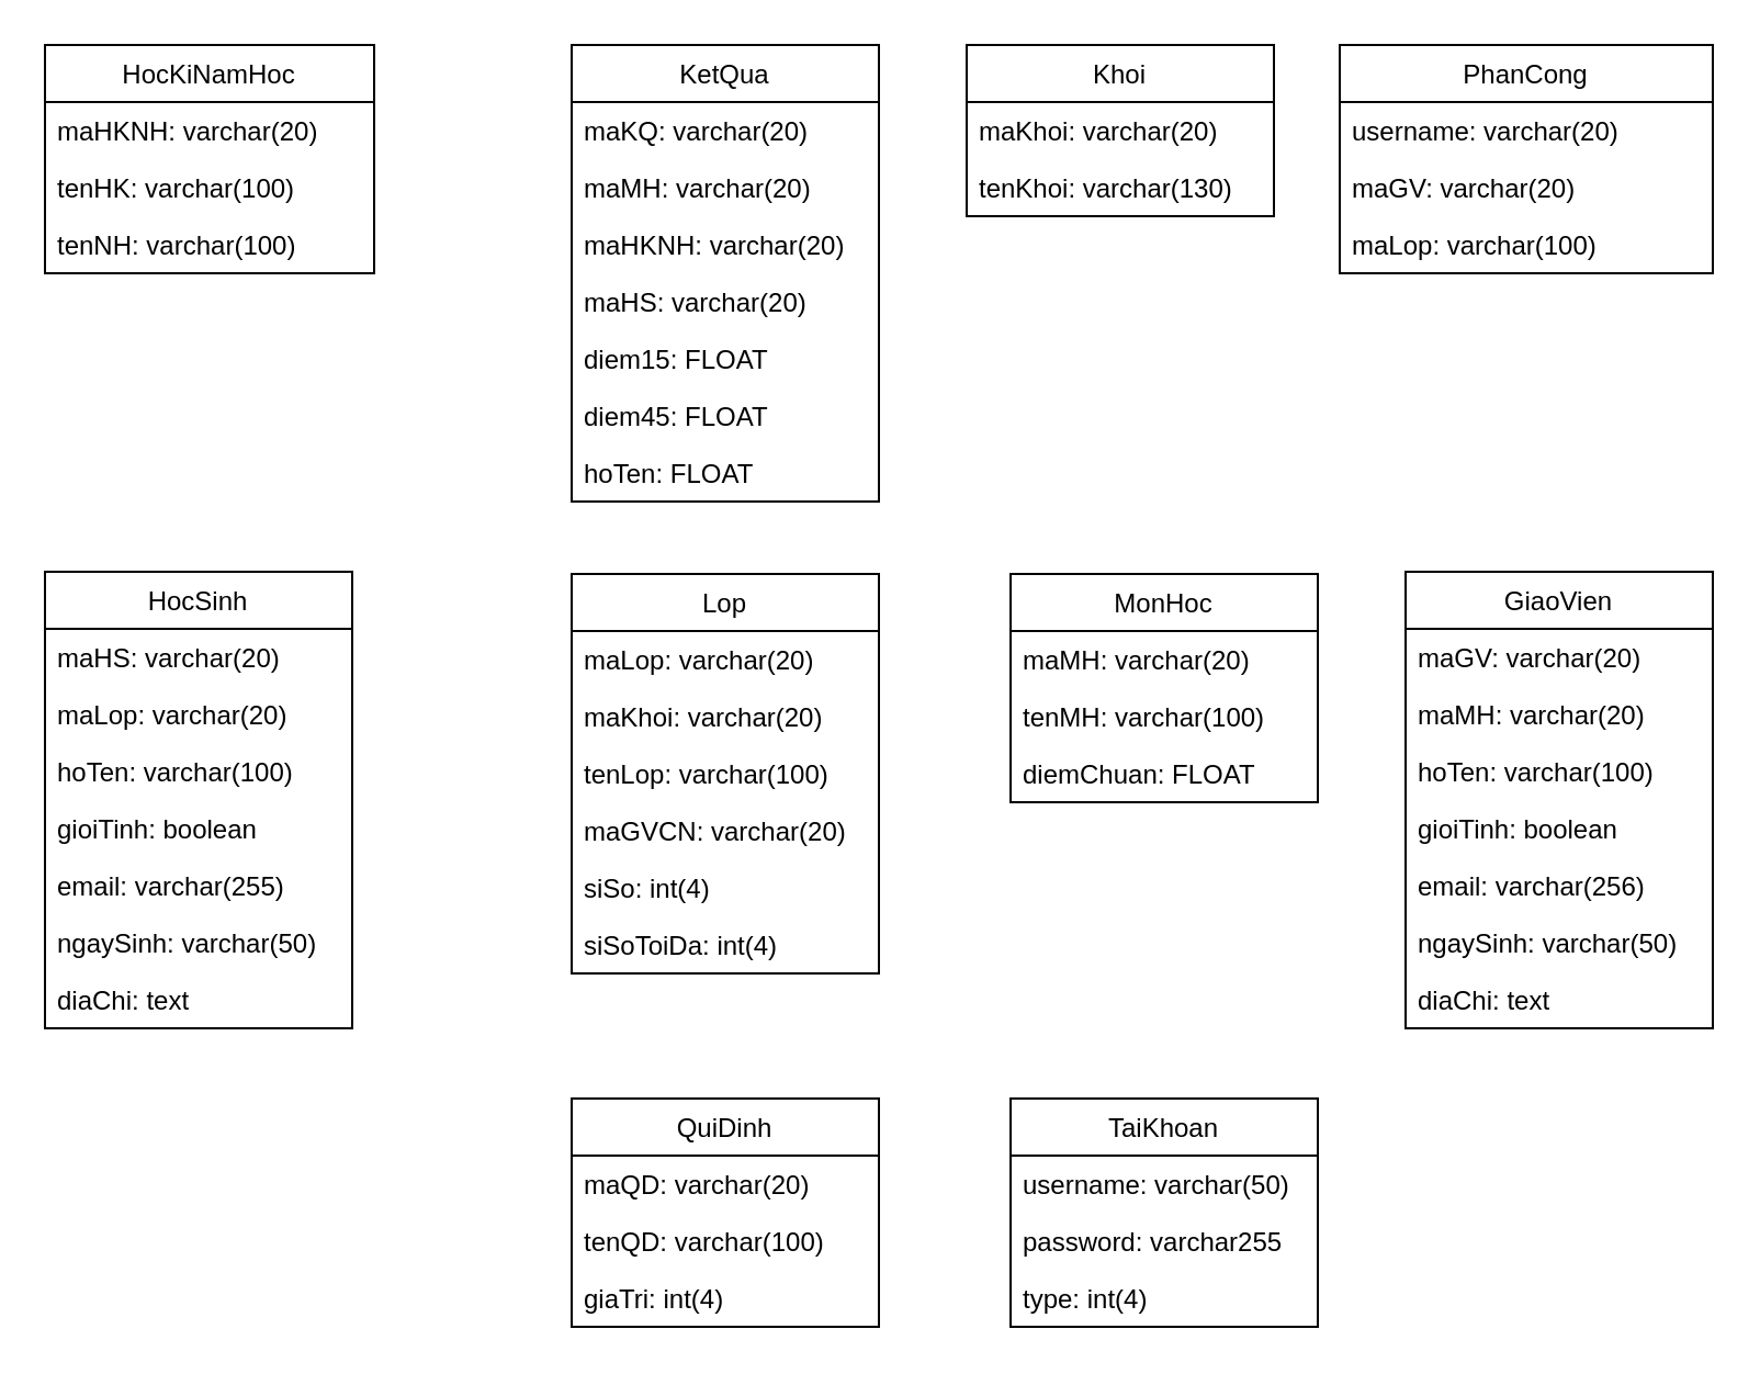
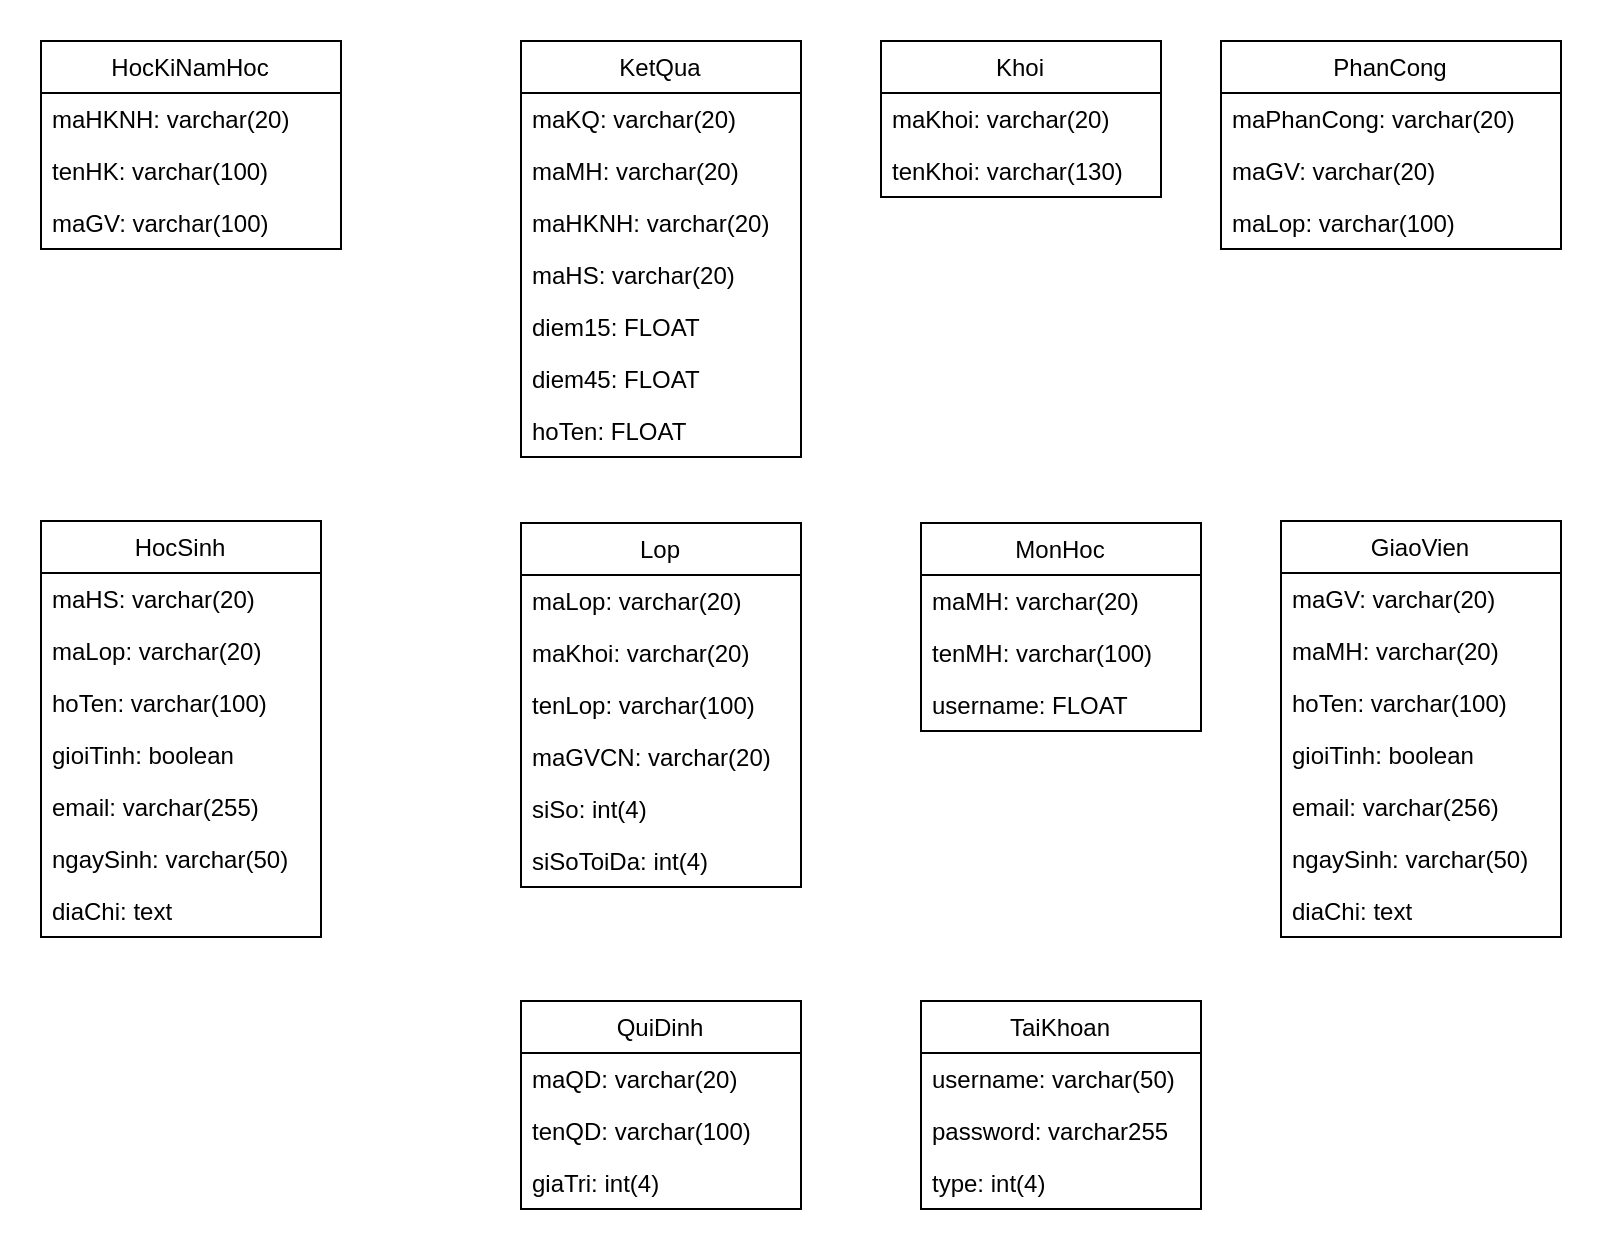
  <mxCell id="0" />
  <mxCell id="1" parent="0" />
  <mxCell id="2" value="KetQua" style="swimlane;fontStyle=0;childLayout=stackLayout;horizontal=1;startSize=26;fillColor=none;horizontalStack=0;resizeParent=1;resizeParentMax=0;resizeLast=0;collapsible=1;marginBottom=0;" vertex="1" parent="1"><mxGeometry x="260" y="20" width="140" height="208" as="geometry" /></mxCell>
  <mxCell id="3" value="maKQ: varchar(20)" style="text;strokeColor=none;fillColor=none;align=left;verticalAlign=top;spacingLeft=4;spacingRight=4;overflow=hidden;rotatable=0;points=[[0,0.5],[1,0.5]];portConstraint=eastwest;" vertex="1" parent="2"><mxGeometry y="26" width="140" height="26" as="geometry" /></mxCell>
  <mxCell id="4" value="maMH: varchar(20)" style="text;strokeColor=none;fillColor=none;align=left;verticalAlign=top;spacingLeft=4;spacingRight=4;overflow=hidden;rotatable=0;points=[[0,0.5],[1,0.5]];portConstraint=eastwest;" vertex="1" parent="2"><mxGeometry y="52" width="140" height="26" as="geometry" /></mxCell>
  <mxCell id="5" value="maHKNH: varchar(20)" style="text;strokeColor=none;fillColor=none;align=left;verticalAlign=top;spacingLeft=4;spacingRight=4;overflow=hidden;rotatable=0;points=[[0,0.5],[1,0.5]];portConstraint=eastwest;" vertex="1" parent="2"><mxGeometry y="78" width="140" height="26" as="geometry" /></mxCell>
  <mxCell id="6" value="maHS: varchar(20)" style="text;strokeColor=none;fillColor=none;align=left;verticalAlign=top;spacingLeft=4;spacingRight=4;overflow=hidden;rotatable=0;points=[[0,0.5],[1,0.5]];portConstraint=eastwest;" vertex="1" parent="2"><mxGeometry y="104" width="140" height="26" as="geometry" /></mxCell>
  <mxCell id="7" value="diem15: FLOAT" style="text;strokeColor=none;fillColor=none;align=left;verticalAlign=top;spacingLeft=4;spacingRight=4;overflow=hidden;rotatable=0;points=[[0,0.5],[1,0.5]];portConstraint=eastwest;" vertex="1" parent="2"><mxGeometry y="130" width="140" height="26" as="geometry" /></mxCell>
  <mxCell id="8" value="diem45: FLOAT" style="text;strokeColor=none;fillColor=none;align=left;verticalAlign=top;spacingLeft=4;spacingRight=4;overflow=hidden;rotatable=0;points=[[0,0.5],[1,0.5]];portConstraint=eastwest;" vertex="1" parent="2"><mxGeometry y="156" width="140" height="26" as="geometry" /></mxCell>
  <mxCell id="9" value="hoTen: FLOAT" style="text;strokeColor=none;fillColor=none;align=left;verticalAlign=top;spacingLeft=4;spacingRight=4;overflow=hidden;rotatable=0;points=[[0,0.5],[1,0.5]];portConstraint=eastwest;" vertex="1" parent="2"><mxGeometry y="182" width="140" height="26" as="geometry" /></mxCell>
  <mxCell id="10" value="HocKiNamHoc" style="swimlane;fontStyle=0;childLayout=stackLayout;horizontal=1;startSize=26;fillColor=none;horizontalStack=0;resizeParent=1;resizeParentMax=0;resizeLast=0;collapsible=1;marginBottom=0;" vertex="1" parent="1"><mxGeometry x="20" y="20" width="150" height="104" as="geometry" /></mxCell>
  <mxCell id="11" value="maHKNH: varchar(20)" style="text;strokeColor=none;fillColor=none;align=left;verticalAlign=top;spacingLeft=4;spacingRight=4;overflow=hidden;rotatable=0;points=[[0,0.5],[1,0.5]];portConstraint=eastwest;" vertex="1" parent="10"><mxGeometry y="26" width="150" height="26" as="geometry" /></mxCell>
  <mxCell id="12" value="tenHK: varchar(100)" style="text;strokeColor=none;fillColor=none;align=left;verticalAlign=top;spacingLeft=4;spacingRight=4;overflow=hidden;rotatable=0;points=[[0,0.5],[1,0.5]];portConstraint=eastwest;" vertex="1" parent="10"><mxGeometry y="52" width="150" height="26" as="geometry" /></mxCell>
- <mxCell id="13" value="tenNH: varchar(100)" style="text;strokeColor=none;fillColor=none;align=left;verticalAlign=top;spacingLeft=4;spacingRight=4;overflow=hidden;rotatable=0;points=[[0,0.5],[1,0.5]];portConstraint=eastwest;" vertex="1" parent="10"><mxGeometry y="78" width="150" height="26" as="geometry" /></mxCell>
+ <mxCell id="13" value="maGV: varchar(100)" style="text;strokeColor=none;fillColor=none;align=left;verticalAlign=top;spacingLeft=4;spacingRight=4;overflow=hidden;rotatable=0;points=[[0,0.5],[1,0.5]];portConstraint=eastwest;" vertex="1" parent="10"><mxGeometry y="78" width="150" height="26" as="geometry" /></mxCell>
  <mxCell id="14" value="HocSinh" style="swimlane;fontStyle=0;childLayout=stackLayout;horizontal=1;startSize=26;fillColor=none;horizontalStack=0;resizeParent=1;resizeParentMax=0;resizeLast=0;collapsible=1;marginBottom=0;" vertex="1" parent="1"><mxGeometry x="20" y="260" width="140" height="208" as="geometry" /></mxCell>
  <mxCell id="15" value="maHS: varchar(20)" style="text;strokeColor=none;fillColor=none;align=left;verticalAlign=top;spacingLeft=4;spacingRight=4;overflow=hidden;rotatable=0;points=[[0,0.5],[1,0.5]];portConstraint=eastwest;" vertex="1" parent="14"><mxGeometry y="26" width="140" height="26" as="geometry" /></mxCell>
  <mxCell id="16" value="maLop: varchar(20)" style="text;strokeColor=none;fillColor=none;align=left;verticalAlign=top;spacingLeft=4;spacingRight=4;overflow=hidden;rotatable=0;points=[[0,0.5],[1,0.5]];portConstraint=eastwest;" vertex="1" parent="14"><mxGeometry y="52" width="140" height="26" as="geometry" /></mxCell>
  <mxCell id="17" value="hoTen: varchar(100)" style="text;strokeColor=none;fillColor=none;align=left;verticalAlign=top;spacingLeft=4;spacingRight=4;overflow=hidden;rotatable=0;points=[[0,0.5],[1,0.5]];portConstraint=eastwest;" vertex="1" parent="14"><mxGeometry y="78" width="140" height="26" as="geometry" /></mxCell>
  <mxCell id="18" value="gioiTinh: boolean" style="text;strokeColor=none;fillColor=none;align=left;verticalAlign=top;spacingLeft=4;spacingRight=4;overflow=hidden;rotatable=0;points=[[0,0.5],[1,0.5]];portConstraint=eastwest;" vertex="1" parent="14"><mxGeometry y="104" width="140" height="26" as="geometry" /></mxCell>
  <mxCell id="19" value="email: varchar(255)" style="text;strokeColor=none;fillColor=none;align=left;verticalAlign=top;spacingLeft=4;spacingRight=4;overflow=hidden;rotatable=0;points=[[0,0.5],[1,0.5]];portConstraint=eastwest;" vertex="1" parent="14"><mxGeometry y="130" width="140" height="26" as="geometry" /></mxCell>
  <mxCell id="20" value="ngaySinh: varchar(50)" style="text;strokeColor=none;fillColor=none;align=left;verticalAlign=top;spacingLeft=4;spacingRight=4;overflow=hidden;rotatable=0;points=[[0,0.5],[1,0.5]];portConstraint=eastwest;" vertex="1" parent="14"><mxGeometry y="156" width="140" height="26" as="geometry" /></mxCell>
  <mxCell id="21" value="diaChi: text" style="text;strokeColor=none;fillColor=none;align=left;verticalAlign=top;spacingLeft=4;spacingRight=4;overflow=hidden;rotatable=0;points=[[0,0.5],[1,0.5]];portConstraint=eastwest;" vertex="1" parent="14"><mxGeometry y="182" width="140" height="26" as="geometry" /></mxCell>
  <mxCell id="22" value="Lop" style="swimlane;fontStyle=0;childLayout=stackLayout;horizontal=1;startSize=26;fillColor=none;horizontalStack=0;resizeParent=1;resizeParentMax=0;resizeLast=0;collapsible=1;marginBottom=0;" vertex="1" parent="1"><mxGeometry x="260" y="261" width="140" height="182" as="geometry" /></mxCell>
  <mxCell id="23" value="maLop: varchar(20)" style="text;strokeColor=none;fillColor=none;align=left;verticalAlign=top;spacingLeft=4;spacingRight=4;overflow=hidden;rotatable=0;points=[[0,0.5],[1,0.5]];portConstraint=eastwest;" vertex="1" parent="22"><mxGeometry y="26" width="140" height="26" as="geometry" /></mxCell>
  <mxCell id="24" value="maKhoi: varchar(20)" style="text;strokeColor=none;fillColor=none;align=left;verticalAlign=top;spacingLeft=4;spacingRight=4;overflow=hidden;rotatable=0;points=[[0,0.5],[1,0.5]];portConstraint=eastwest;" vertex="1" parent="22"><mxGeometry y="52" width="140" height="26" as="geometry" /></mxCell>
  <mxCell id="25" value="tenLop: varchar(100)" style="text;strokeColor=none;fillColor=none;align=left;verticalAlign=top;spacingLeft=4;spacingRight=4;overflow=hidden;rotatable=0;points=[[0,0.5],[1,0.5]];portConstraint=eastwest;" vertex="1" parent="22"><mxGeometry y="78" width="140" height="26" as="geometry" /></mxCell>
  <mxCell id="26" value="maGVCN: varchar(20)" style="text;strokeColor=none;fillColor=none;align=left;verticalAlign=top;spacingLeft=4;spacingRight=4;overflow=hidden;rotatable=0;points=[[0,0.5],[1,0.5]];portConstraint=eastwest;" vertex="1" parent="22"><mxGeometry y="104" width="140" height="26" as="geometry" /></mxCell>
  <mxCell id="27" value="siSo: int(4)" style="text;strokeColor=none;fillColor=none;align=left;verticalAlign=top;spacingLeft=4;spacingRight=4;overflow=hidden;rotatable=0;points=[[0,0.5],[1,0.5]];portConstraint=eastwest;" vertex="1" parent="22"><mxGeometry y="130" width="140" height="26" as="geometry" /></mxCell>
  <mxCell id="28" value="siSoToiDa: int(4)" style="text;strokeColor=none;fillColor=none;align=left;verticalAlign=top;spacingLeft=4;spacingRight=4;overflow=hidden;rotatable=0;points=[[0,0.5],[1,0.5]];portConstraint=eastwest;" vertex="1" parent="22"><mxGeometry y="156" width="140" height="26" as="geometry" /></mxCell>
  <mxCell id="29" value="MonHoc" style="swimlane;fontStyle=0;childLayout=stackLayout;horizontal=1;startSize=26;fillColor=none;horizontalStack=0;resizeParent=1;resizeParentMax=0;resizeLast=0;collapsible=1;marginBottom=0;" vertex="1" parent="1"><mxGeometry x="460" y="261" width="140" height="104" as="geometry" /></mxCell>
  <mxCell id="30" value="maMH: varchar(20)" style="text;strokeColor=none;fillColor=none;align=left;verticalAlign=top;spacingLeft=4;spacingRight=4;overflow=hidden;rotatable=0;points=[[0,0.5],[1,0.5]];portConstraint=eastwest;" vertex="1" parent="29"><mxGeometry y="26" width="140" height="26" as="geometry" /></mxCell>
  <mxCell id="31" value="tenMH: varchar(100)" style="text;strokeColor=none;fillColor=none;align=left;verticalAlign=top;spacingLeft=4;spacingRight=4;overflow=hidden;rotatable=0;points=[[0,0.5],[1,0.5]];portConstraint=eastwest;" vertex="1" parent="29"><mxGeometry y="52" width="140" height="26" as="geometry" /></mxCell>
- <mxCell id="32" value="diemChuan: FLOAT" style="text;strokeColor=none;fillColor=none;align=left;verticalAlign=top;spacingLeft=4;spacingRight=4;overflow=hidden;rotatable=0;points=[[0,0.5],[1,0.5]];portConstraint=eastwest;" vertex="1" parent="29"><mxGeometry y="78" width="140" height="26" as="geometry" /></mxCell>
+ <mxCell id="32" value="username: FLOAT" style="text;strokeColor=none;fillColor=none;align=left;verticalAlign=top;spacingLeft=4;spacingRight=4;overflow=hidden;rotatable=0;points=[[0,0.5],[1,0.5]];portConstraint=eastwest;" vertex="1" parent="29"><mxGeometry y="78" width="140" height="26" as="geometry" /></mxCell>
  <mxCell id="33" value="GiaoVien" style="swimlane;fontStyle=0;childLayout=stackLayout;horizontal=1;startSize=26;fillColor=none;horizontalStack=0;resizeParent=1;resizeParentMax=0;resizeLast=0;collapsible=1;marginBottom=0;" vertex="1" parent="1"><mxGeometry x="640" y="260" width="140" height="208" as="geometry" /></mxCell>
  <mxCell id="34" value="maGV: varchar(20)" style="text;strokeColor=none;fillColor=none;align=left;verticalAlign=top;spacingLeft=4;spacingRight=4;overflow=hidden;rotatable=0;points=[[0,0.5],[1,0.5]];portConstraint=eastwest;" vertex="1" parent="33"><mxGeometry y="26" width="140" height="26" as="geometry" /></mxCell>
  <mxCell id="35" value="maMH: varchar(20)" style="text;strokeColor=none;fillColor=none;align=left;verticalAlign=top;spacingLeft=4;spacingRight=4;overflow=hidden;rotatable=0;points=[[0,0.5],[1,0.5]];portConstraint=eastwest;" vertex="1" parent="33"><mxGeometry y="52" width="140" height="26" as="geometry" /></mxCell>
  <mxCell id="36" value="hoTen: varchar(100)" style="text;strokeColor=none;fillColor=none;align=left;verticalAlign=top;spacingLeft=4;spacingRight=4;overflow=hidden;rotatable=0;points=[[0,0.5],[1,0.5]];portConstraint=eastwest;" vertex="1" parent="33"><mxGeometry y="78" width="140" height="26" as="geometry" /></mxCell>
  <mxCell id="37" value="gioiTinh: boolean" style="text;strokeColor=none;fillColor=none;align=left;verticalAlign=top;spacingLeft=4;spacingRight=4;overflow=hidden;rotatable=0;points=[[0,0.5],[1,0.5]];portConstraint=eastwest;" vertex="1" parent="33"><mxGeometry y="104" width="140" height="26" as="geometry" /></mxCell>
  <mxCell id="38" value="email: varchar(256)" style="text;strokeColor=none;fillColor=none;align=left;verticalAlign=top;spacingLeft=4;spacingRight=4;overflow=hidden;rotatable=0;points=[[0,0.5],[1,0.5]];portConstraint=eastwest;" vertex="1" parent="33"><mxGeometry y="130" width="140" height="26" as="geometry" /></mxCell>
  <mxCell id="39" value="ngaySinh: varchar(50)" style="text;strokeColor=none;fillColor=none;align=left;verticalAlign=top;spacingLeft=4;spacingRight=4;overflow=hidden;rotatable=0;points=[[0,0.5],[1,0.5]];portConstraint=eastwest;" vertex="1" parent="33"><mxGeometry y="156" width="140" height="26" as="geometry" /></mxCell>
  <mxCell id="40" value="diaChi: text" style="text;strokeColor=none;fillColor=none;align=left;verticalAlign=top;spacingLeft=4;spacingRight=4;overflow=hidden;rotatable=0;points=[[0,0.5],[1,0.5]];portConstraint=eastwest;" vertex="1" parent="33"><mxGeometry y="182" width="140" height="26" as="geometry" /></mxCell>
  <mxCell id="41" value="PhanCong" style="swimlane;fontStyle=0;childLayout=stackLayout;horizontal=1;startSize=26;fillColor=none;horizontalStack=0;resizeParent=1;resizeParentMax=0;resizeLast=0;collapsible=1;marginBottom=0;" vertex="1" parent="1"><mxGeometry x="610" y="20" width="170" height="104" as="geometry" /></mxCell>
- <mxCell id="42" value="username: varchar(20)" style="text;strokeColor=none;fillColor=none;align=left;verticalAlign=top;spacingLeft=4;spacingRight=4;overflow=hidden;rotatable=0;points=[[0,0.5],[1,0.5]];portConstraint=eastwest;" vertex="1" parent="41"><mxGeometry y="26" width="170" height="26" as="geometry" /></mxCell>
+ <mxCell id="42" value="maPhanCong: varchar(20)" style="text;strokeColor=none;fillColor=none;align=left;verticalAlign=top;spacingLeft=4;spacingRight=4;overflow=hidden;rotatable=0;points=[[0,0.5],[1,0.5]];portConstraint=eastwest;" vertex="1" parent="41"><mxGeometry y="26" width="170" height="26" as="geometry" /></mxCell>
  <mxCell id="43" value="maGV: varchar(20)" style="text;strokeColor=none;fillColor=none;align=left;verticalAlign=top;spacingLeft=4;spacingRight=4;overflow=hidden;rotatable=0;points=[[0,0.5],[1,0.5]];portConstraint=eastwest;" vertex="1" parent="41"><mxGeometry y="52" width="170" height="26" as="geometry" /></mxCell>
  <mxCell id="44" value="maLop: varchar(100)" style="text;strokeColor=none;fillColor=none;align=left;verticalAlign=top;spacingLeft=4;spacingRight=4;overflow=hidden;rotatable=0;points=[[0,0.5],[1,0.5]];portConstraint=eastwest;" vertex="1" parent="41"><mxGeometry y="78" width="170" height="26" as="geometry" /></mxCell>
  <mxCell id="45" value="QuiDinh" style="swimlane;fontStyle=0;childLayout=stackLayout;horizontal=1;startSize=26;fillColor=none;horizontalStack=0;resizeParent=1;resizeParentMax=0;resizeLast=0;collapsible=1;marginBottom=0;" vertex="1" parent="1"><mxGeometry x="260" y="500" width="140" height="104" as="geometry" /></mxCell>
  <mxCell id="46" value="maQD: varchar(20)" style="text;strokeColor=none;fillColor=none;align=left;verticalAlign=top;spacingLeft=4;spacingRight=4;overflow=hidden;rotatable=0;points=[[0,0.5],[1,0.5]];portConstraint=eastwest;" vertex="1" parent="45"><mxGeometry y="26" width="140" height="26" as="geometry" /></mxCell>
  <mxCell id="47" value="tenQD: varchar(100)" style="text;strokeColor=none;fillColor=none;align=left;verticalAlign=top;spacingLeft=4;spacingRight=4;overflow=hidden;rotatable=0;points=[[0,0.5],[1,0.5]];portConstraint=eastwest;" vertex="1" parent="45"><mxGeometry y="52" width="140" height="26" as="geometry" /></mxCell>
  <mxCell id="48" value="giaTri: int(4)" style="text;strokeColor=none;fillColor=none;align=left;verticalAlign=top;spacingLeft=4;spacingRight=4;overflow=hidden;rotatable=0;points=[[0,0.5],[1,0.5]];portConstraint=eastwest;" vertex="1" parent="45"><mxGeometry y="78" width="140" height="26" as="geometry" /></mxCell>
  <mxCell id="49" value="Khoi" style="swimlane;fontStyle=0;childLayout=stackLayout;horizontal=1;startSize=26;fillColor=none;horizontalStack=0;resizeParent=1;resizeParentMax=0;resizeLast=0;collapsible=1;marginBottom=0;" vertex="1" parent="1"><mxGeometry x="440" y="20" width="140" height="78" as="geometry" /></mxCell>
  <mxCell id="50" value="maKhoi: varchar(20)" style="text;strokeColor=none;fillColor=none;align=left;verticalAlign=top;spacingLeft=4;spacingRight=4;overflow=hidden;rotatable=0;points=[[0,0.5],[1,0.5]];portConstraint=eastwest;" vertex="1" parent="49"><mxGeometry y="26" width="140" height="26" as="geometry" /></mxCell>
  <mxCell id="51" value="tenKhoi: varchar(130)" style="text;strokeColor=none;fillColor=none;align=left;verticalAlign=top;spacingLeft=4;spacingRight=4;overflow=hidden;rotatable=0;points=[[0,0.5],[1,0.5]];portConstraint=eastwest;" vertex="1" parent="49"><mxGeometry y="52" width="140" height="26" as="geometry" /></mxCell>
  <mxCell id="52" value="TaiKhoan" style="swimlane;fontStyle=0;childLayout=stackLayout;horizontal=1;startSize=26;fillColor=none;horizontalStack=0;resizeParent=1;resizeParentMax=0;resizeLast=0;collapsible=1;marginBottom=0;" vertex="1" parent="1"><mxGeometry x="460" y="500" width="140" height="104" as="geometry" /></mxCell>
  <mxCell id="53" value="username: varchar(50)" style="text;strokeColor=none;fillColor=none;align=left;verticalAlign=top;spacingLeft=4;spacingRight=4;overflow=hidden;rotatable=0;points=[[0,0.5],[1,0.5]];portConstraint=eastwest;" vertex="1" parent="52"><mxGeometry y="26" width="140" height="26" as="geometry" /></mxCell>
  <mxCell id="54" value="password: varchar255" style="text;strokeColor=none;fillColor=none;align=left;verticalAlign=top;spacingLeft=4;spacingRight=4;overflow=hidden;rotatable=0;points=[[0,0.5],[1,0.5]];portConstraint=eastwest;" vertex="1" parent="52"><mxGeometry y="52" width="140" height="26" as="geometry" /></mxCell>
  <mxCell id="55" value="type: int(4)" style="text;strokeColor=none;fillColor=none;align=left;verticalAlign=top;spacingLeft=4;spacingRight=4;overflow=hidden;rotatable=0;points=[[0,0.5],[1,0.5]];portConstraint=eastwest;" vertex="1" parent="52"><mxGeometry y="78" width="140" height="26" as="geometry" /></mxCell>
